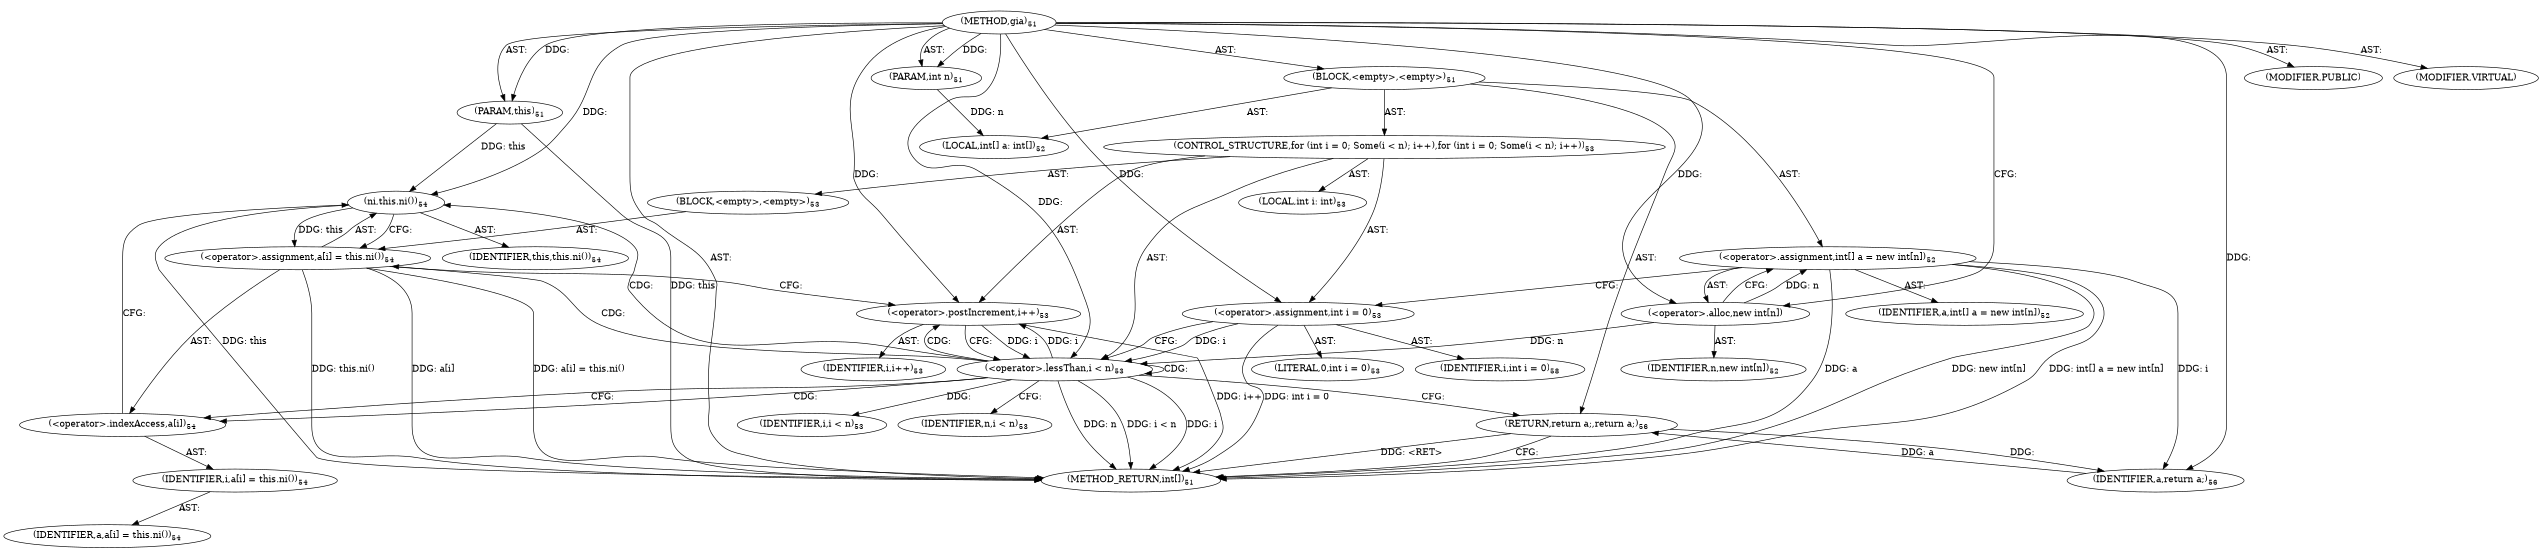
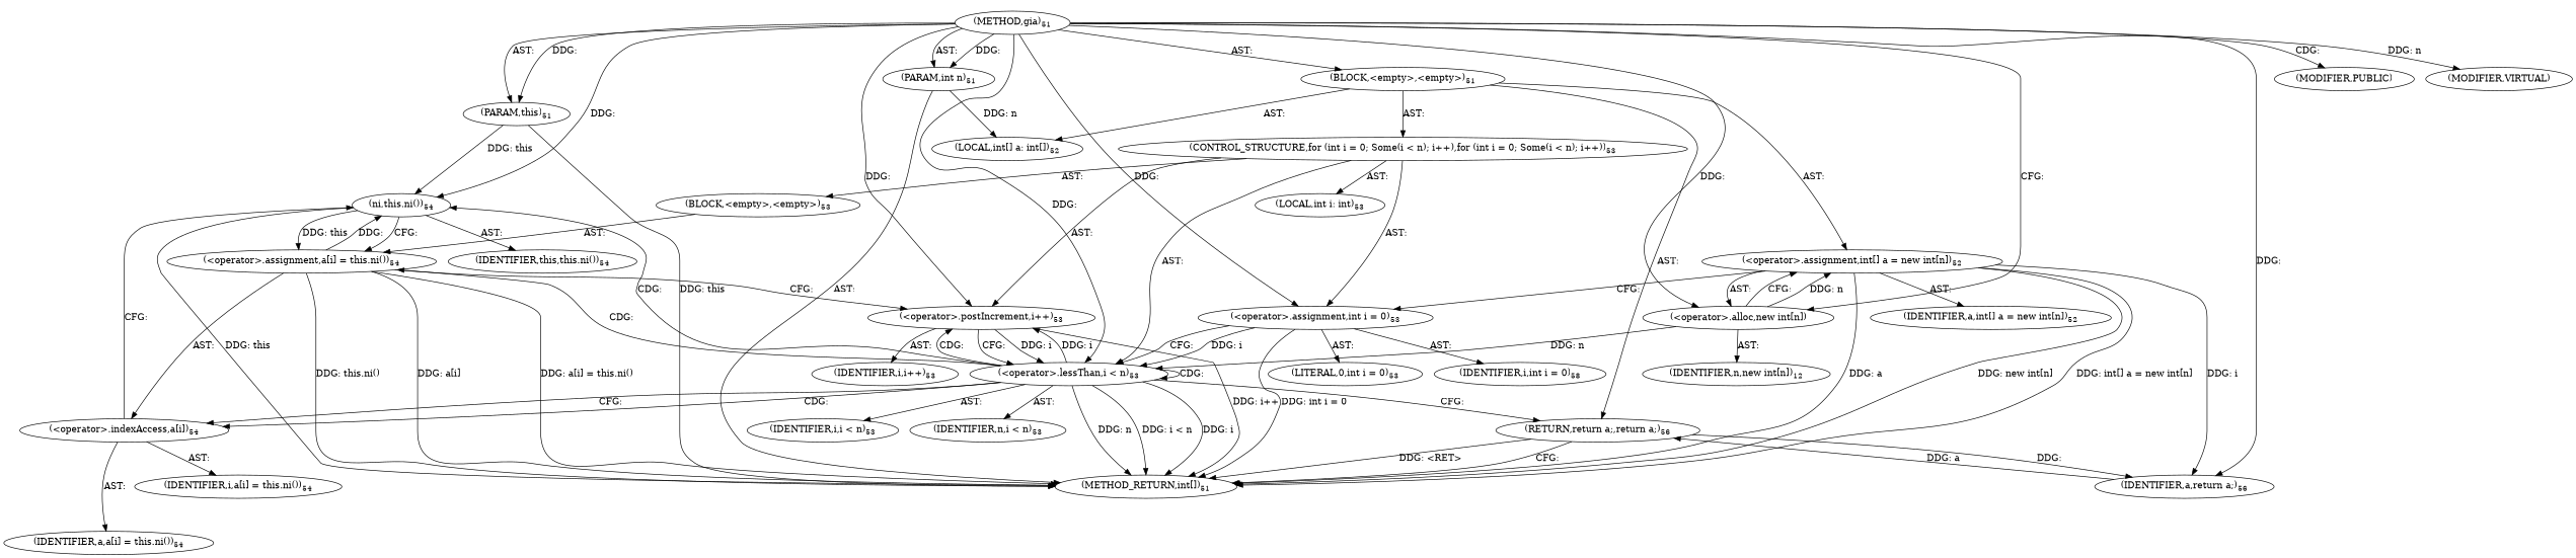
  digraph {
    n1 [label=<(METHOD,gia)<SUB>51</SUB>>]
    n2 [label=<(PARAM,this)<SUB>51</SUB>>]
    n3 [label=<(PARAM,int n)<SUB>51</SUB>>]
    n4 [label=<(BLOCK,&lt;empty&gt;,&lt;empty&gt;)<SUB>51</SUB>>]
    n5 [label=<(&lt;operator&gt;.alloc,new int[n])>]
    n6 [label=<(&lt;operator&gt;.assignment,int i = 0)<SUB>53</SUB>>]
    n7 [label=<(&lt;operator&gt;.lessThan,i &lt; n)<SUB>53</SUB>>]
    n8 [label=<(&lt;operator&gt;.postIncrement,i++)<SUB>53</SUB>>]
    n9 [label=<(ni,this.ni())<SUB>54</SUB>>]
    n10 [label=<(IDENTIFIER,a,return a;)<SUB>56</SUB>>]
    n11 [label=<(MODIFIER,PUBLIC)>]
    n12 [label=<(MODIFIER,VIRTUAL)>]
    n13 [label=<(METHOD_RETURN,int[])<SUB>51</SUB>>]
    n14 [label=<(LOCAL,int[] a: int[])<SUB>52</SUB>>]
    n15 [label=<(&lt;operator&gt;.assignment,int[] a = new int[n])<SUB>52</SUB>>]
    n16 [label=<(CONTROL_STRUCTURE,for (int i = 0; Some(i &lt; n); i++),for (int i = 0; Some(i &lt; n); i++))<SUB>53</SUB>>]
    n17 [label=<(RETURN,return a;,return a;)<SUB>56</SUB>>]
-   n18 [label=<(IDENTIFIER,n,new int[n])<SUB>52</SUB>>]
+   n18 [label=<(IDENTIFIER,n,new int[n])<SUB>12</SUB>>]
    n19 [label=<(IDENTIFIER,i,int i = 0)<SUB>58</SUB>>]
    n20 [label=<(LITERAL,0,int i = 0)<SUB>53</SUB>>]
    n21 [label=<(IDENTIFIER,i,i &lt; n)<SUB>53</SUB>>]
    n22 [label=<(IDENTIFIER,n,i &lt; n)<SUB>53</SUB>>]
    n23 [label=<(&lt;operator&gt;.assignment,a[i] = this.ni())<SUB>54</SUB>>]
    n24 [label=<(&lt;operator&gt;.indexAccess,a[i])<SUB>54</SUB>>]
    n25 [label=<(IDENTIFIER,i,i++)<SUB>53</SUB>>]
    n26 [label=<(IDENTIFIER,this,this.ni())<SUB>54</SUB>>]
    n27 [label=<(IDENTIFIER,a,int[] a = new int[n])<SUB>52</SUB>>]
    n28 [label=<(LOCAL,int i: int)<SUB>53</SUB>>]
    n29 [label=<(BLOCK,&lt;empty&gt;,&lt;empty&gt;)<SUB>53</SUB>>]
    n30 [label=<(IDENTIFIER,a,a[i] = this.ni())<SUB>54</SUB>>]
    n31 [label=<(IDENTIFIER,i,a[i] = this.ni())<SUB>54</SUB>>]
    n1 -> n2 [label="AST: "]
    n1 -> n2 [label="DDG: "]
    n1 -> n3 [label="AST: "]
    n1 -> n3 [label="DDG: "]
    n1 -> n4 [label="AST: "]
    n1 -> n5 [label="CFG: "]
    n1 -> n5 [label="DDG: "]
    n1 -> n6 [label="DDG: "]
    n1 -> n7 [label="DDG: "]
    n1 -> n8 [label="DDG: "]
    n1 -> n9 [label="DDG: "]
    n1 -> n10 [label="DDG: "]
-   n1 -> n11 [label="AST: "]
-   n1 -> n12 [label="AST: "]
-   n1 -> n13 [label="AST: "]
+   n1 -> n11 [label="CDG: "]
+   n1 -> n12 [label="DDG: n"]
+   n3 -> n13 [label="AST: "]
    n2 -> n9 [label="DDG: this"]
    n2 -> n13 [label="DDG: this"]
    n3 -> n14 [label="DDG: n"]
    n4 -> n14 [label="AST: "]
    n4 -> n15 [label="AST: "]
    n4 -> n16 [label="AST: "]
    n4 -> n17 [label="AST: "]
    n5 -> n7 [label="DDG: n"]
    n5 -> n15 [label="CFG: "]
    n5 -> n15 [label="DDG: n"]
    n5 -> n18 [label="AST: "]
    n6 -> n7 [label="CFG: "]
    n6 -> n7 [label="DDG: i"]
    n6 -> n13 [label="DDG: int i = 0"]
    n6 -> n19 [label="AST: "]
    n6 -> n20 [label="AST: "]
    n7 -> n7 [label="CDG: "]
    n7 -> n8 [label="DDG: i"]
    n7 -> n8 [label="CDG: "]
    n7 -> n9 [label="CDG: "]
    n7 -> n13 [label="DDG: i"]
    n7 -> n13 [label="DDG: n"]
    n7 -> n13 [label="DDG: i &lt; n"]
    n7 -> n17 [label="CFG: "]
-   n7 -> n21 [label="DDG: "]
-   n7 -> n22 [label="CFG: "]
+   n7 -> n21 [label="AST: "]
+   n7 -> n22 [label="AST: "]
    n7 -> n23 [label="CDG: "]
    n7 -> n24 [label="CFG: "]
    n7 -> n24 [label="CDG: "]
    n8 -> n7 [label="CFG: "]
    n8 -> n7 [label="DDG: i"]
    n8 -> n13 [label="DDG: i++"]
    n8 -> n25 [label="AST: "]
    n9 -> n13 [label="DDG: this"]
    n9 -> n23 [label="CFG: "]
    n9 -> n23 [label="DDG: this"]
    n9 -> n26 [label="AST: "]
    n10 -> n17 [label="DDG: a"]
    n15 -> n5 [label="AST: "]
    n15 -> n6 [label="CFG: "]
    n15 -> n10 [label="DDG: i"]
    n15 -> n13 [label="DDG: a"]
    n15 -> n13 [label="DDG: new int[n]"]
    n15 -> n13 [label="DDG: int[] a = new int[n]"]
    n15 -> n27 [label="AST: "]
    n16 -> n6 [label="AST: "]
    n16 -> n7 [label="AST: "]
    n16 -> n8 [label="AST: "]
    n16 -> n28 [label="AST: "]
    n16 -> n29 [label="AST: "]
    n17 -> n10 [label="DDG: "]
    n17 -> n13 [label="CFG: "]
    n17 -> n13 [label="DDG: &lt;RET&gt;"]
    n23 -> n8 [label="CFG: "]
-   n23 -> n9 [label="AST: "]
+   n23 -> n9 [label="DDG: "]
    n23 -> n13 [label="DDG: a[i]"]
    n23 -> n13 [label="DDG: this.ni()"]
    n23 -> n13 [label="DDG: a[i] = this.ni()"]
    n23 -> n24 [label="AST: "]
    n24 -> n9 [label="CFG: "]
-   n31 -> n30 [label="AST: "]
+   n24 -> n30 [label="AST: "]
    n24 -> n31 [label="AST: "]
    n29 -> n23 [label="AST: "]
  }
